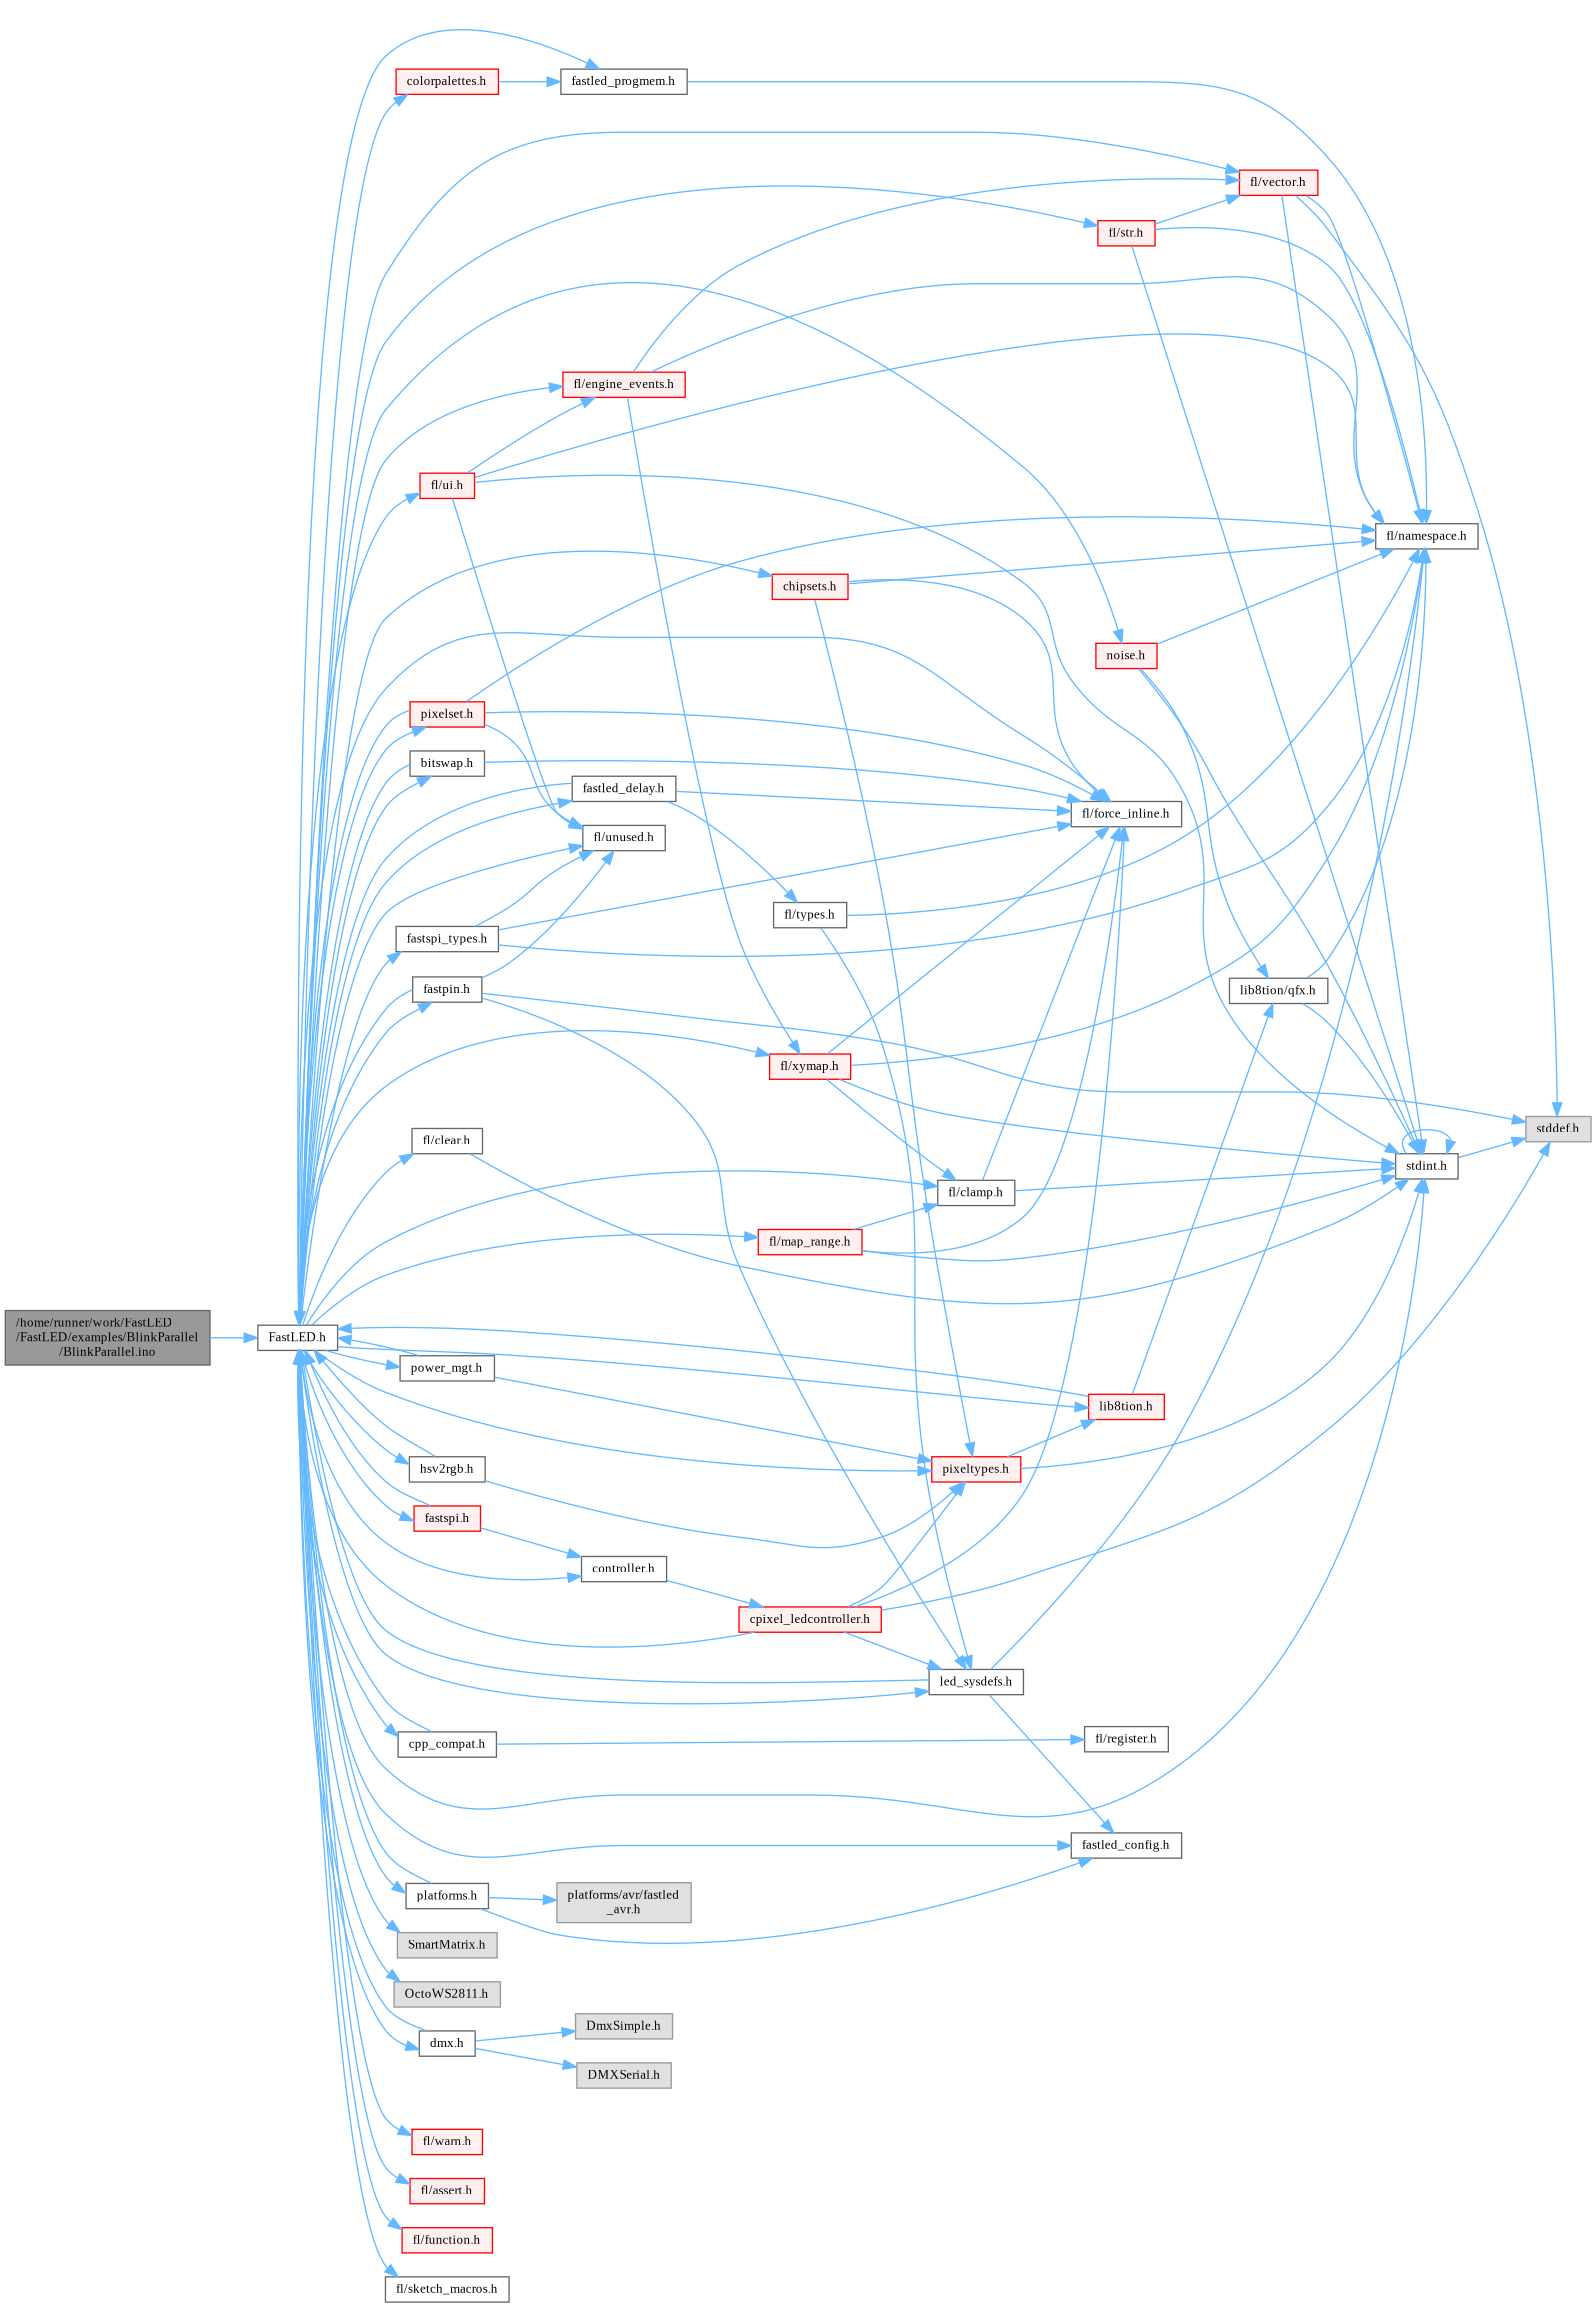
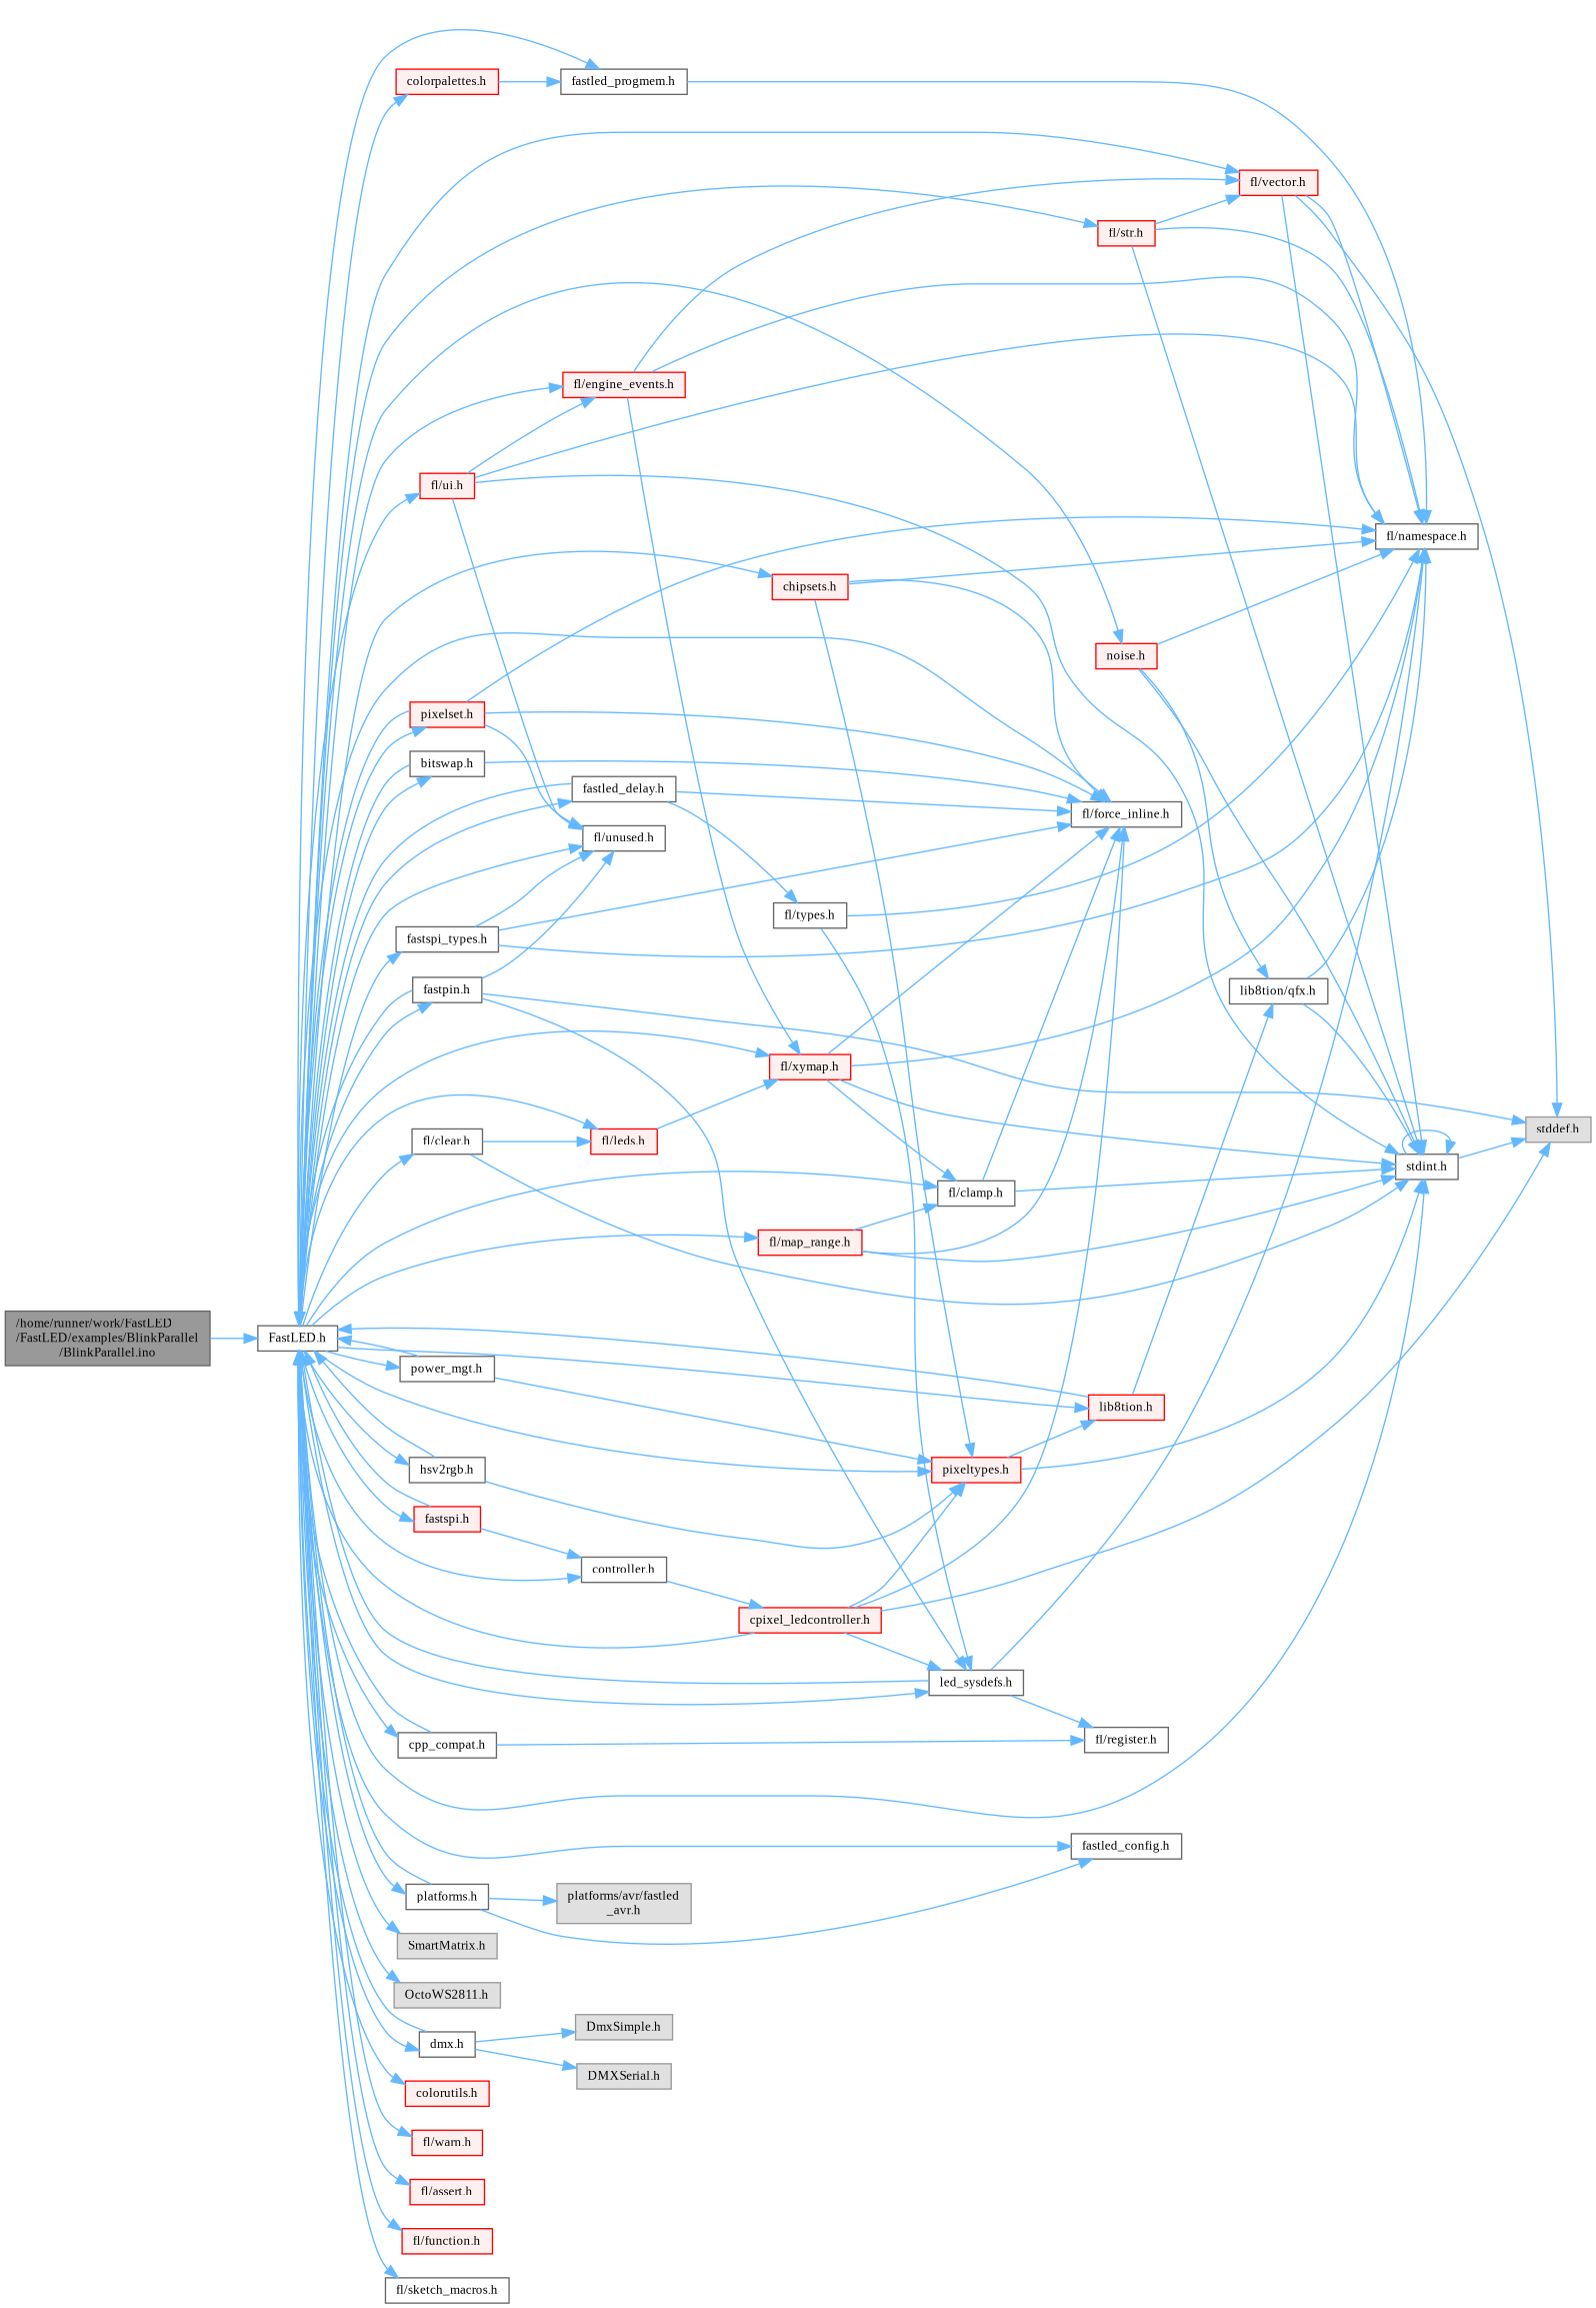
  digraph {
    fontname="Liberation Serif"
    rankdir=LR
    node [color=grey40 fillcolor=white fontname="Liberation Serif" fontsize=10 shape=box style=filled]
    edge [color=steelblue1 fontname="Liberation Serif" fontsize=10 labelfontname=Helvetica labelfontsize=10 style=solid]
    n1 [color=gray40 fillcolor=grey60 fontcolor=black height=0.2 label="/home/runner/work/FastLED\l/FastLED/examples/BlinkParallel\l/BlinkParallel.ino" width=0.4]
    n2 [height=0.2 label="FastLED.h" width=0.4]
    n3 [height=0.2 label="stdint.h" width=0.4]
    n4 [color=grey60 fillcolor="#E0E0E0" height=0.2 label="SmartMatrix.h" width=0.4]
    n5 [color=grey60 fillcolor="#E0E0E0" height=0.2 label="OctoWS2811.h" width=0.4]
    n6 [height=0.2 label="fl/force_inline.h" width=0.4]
    n7 [height=0.2 label="cpp_compat.h" width=0.4]
    n8 [height=0.2 label="fastled_config.h" width=0.4]
    n9 [height=0.2 label="led_sysdefs.h" width=0.4]
    n10 [height=0.2 label="fastled_delay.h" width=0.4]
    n11 [height=0.2 label="bitswap.h" width=0.4]
    n12 [height=0.2 label="controller.h" width=0.4]
    n13 [color=red fillcolor="#FFF0F0" height=0.2 label="pixeltypes.h" width=0.4]
    n14 [color=red fillcolor="#FFF0F0" height=0.2 label="lib8tion.h" width=0.4]
    n15 [height=0.2 label="fastpin.h" width=0.4]
    n16 [height=0.2 label="fl/unused.h" width=0.4]
    n17 [height=0.2 label="fastspi_types.h" width=0.4]
    n18 [height=0.2 label="dmx.h" width=0.4]
    n19 [height=0.2 label="platforms.h" width=0.4]
    n20 [height=0.2 label="fastled_progmem.h" width=0.4]
    n21 [height=0.2 label="hsv2rgb.h" width=0.4]
+   n22 [color=red fillcolor="#FFF0F0" height=0.2 label="colorutils.h" width=0.4]
    n23 [color=red fillcolor="#FFF0F0" height=0.2 label="pixelset.h" width=0.4]
    n24 [color=red fillcolor="#FFF0F0" height=0.2 label="colorpalettes.h" width=0.4]
    n25 [color=red fillcolor="#FFF0F0" height=0.2 label="noise.h" width=0.4]
    n26 [height=0.2 label="power_mgt.h" width=0.4]
    n27 [color=red fillcolor="#FFF0F0" height=0.2 label="fastspi.h" width=0.4]
    n28 [color=red fillcolor="#FFF0F0" height=0.2 label="chipsets.h" width=0.4]
    n29 [color=red fillcolor="#FFF0F0" height=0.2 label="fl/engine_events.h" width=0.4]
    n30 [color=red fillcolor="#FFF0F0" height=0.2 label="fl/vector.h" width=0.4]
    n31 [color=red fillcolor="#FFF0F0" height=0.2 label="fl/xymap.h" width=0.4]
    n32 [height=0.2 label="fl/clamp.h" width=0.4]
+   n33 [color=red fillcolor="#FFF0F0" height=0.2 label="fl/leds.h" width=0.4]
    n34 [color=red fillcolor="#FFF0F0" height=0.2 label="fl/str.h" width=0.4]
    n35 [color=red fillcolor="#FFF0F0" height=0.2 label="fl/map_range.h" width=0.4]
    n36 [color=red fillcolor="#FFF0F0" height=0.2 label="fl/warn.h" width=0.4]
    n37 [color=red fillcolor="#FFF0F0" height=0.2 label="fl/assert.h" width=0.4]
    n38 [color=red fillcolor="#FFF0F0" height=0.2 label="fl/function.h" width=0.4]
    n39 [height=0.2 label="fl/clear.h" width=0.4]
    n40 [color=red fillcolor="#FFF0F0" height=0.2 label="fl/ui.h" width=0.4]
    n41 [height=0.2 label="fl/sketch_macros.h" width=0.4]
    n42 [color=grey60 fillcolor="#E0E0E0" height=0.2 label="stddef.h" width=0.4]
    n43 [height=0.2 label="fl/register.h" width=0.4]
    n44 [height=0.2 label="fl/namespace.h" width=0.4]
    n45 [height=0.2 label="fl/types.h" width=0.4]
    n46 [color=red fillcolor="#FFF0F0" height=0.2 label="cpixel_ledcontroller.h" width=0.4]
    n47 [height=0.2 label="lib8tion/qfx.h" width=0.4]
    n48 [color=grey60 fillcolor="#E0E0E0" height=0.2 label="DmxSimple.h" width=0.4]
    n49 [color=grey60 fillcolor="#E0E0E0" height=0.2 label="DMXSerial.h" width=0.4]
    n50 [color=grey60 fillcolor="#E0E0E0" height=0.2 label="platforms/avr/fastled\l_avr.h" width=0.4]
    n1 -> n2
    n2 -> n3
    n2 -> n4
    n2 -> n5
    n2 -> n6
    n2 -> n7
    n2 -> n8
    n2 -> n9
    n2 -> n10
    n2 -> n11
    n2 -> n12
    n2 -> n13
    n2 -> n14
    n2 -> n15
    n2 -> n16
    n2 -> n17
    n2 -> n18
    n2 -> n19
    n2 -> n20
    n2 -> n21
+   n2 -> n22
    n2 -> n23
    n2 -> n24
    n2 -> n25
    n2 -> n26
    n2 -> n27
    n2 -> n28
    n2 -> n29
    n2 -> n30
    n2 -> n31
    n2 -> n32
+   n2 -> n33
    n2 -> n34
    n2 -> n35
    n2 -> n36
    n2 -> n37
    n2 -> n38
    n2 -> n39
    n2 -> n40
    n2 -> n41
    n3 -> n3
    n3 -> n42
    n7 -> n2
    n7 -> n43
    n9 -> n2
-   n9 -> n8
+   n9 -> n43
    n9 -> n44
    n10 -> n2
    n10 -> n6
    n10 -> n45
    n11 -> n2
    n11 -> n6
    n12 -> n46
    n13 -> n3
    n13 -> n14
    n14 -> n2
    n14 -> n47
    n15 -> n2
    n15 -> n9
    n15 -> n16
    n15 -> n42
    n17 -> n6
    n17 -> n16
    n17 -> n44
    n18 -> n2
    n18 -> n48
    n18 -> n49
    n19 -> n2
    n19 -> n8
    n19 -> n50
    n20 -> n44
    n21 -> n2
    n21 -> n13
    n23 -> n2
    n23 -> n6
    n23 -> n16
    n23 -> n44
    n24 -> n20
    n25 -> n3
    n25 -> n44
    n25 -> n47
    n26 -> n2
    n26 -> n13
    n27 -> n2
    n27 -> n12
    n28 -> n6
    n28 -> n13
    n28 -> n44
    n29 -> n30
    n29 -> n31
    n29 -> n44
    n30 -> n3
    n30 -> n42
    n30 -> n44
    n31 -> n3
    n31 -> n6
    n31 -> n32
    n31 -> n44
    n32 -> n3
    n32 -> n6
+   n33 -> n31
    n34 -> n3
    n34 -> n30
    n34 -> n44
    n35 -> n3
    n35 -> n6
    n35 -> n32
    n39 -> n3
+   n39 -> n33
    n40 -> n3
    n40 -> n16
    n40 -> n29
    n40 -> n44
    n45 -> n9
    n45 -> n44
    n46 -> n2
    n46 -> n6
    n46 -> n9
    n46 -> n13
    n46 -> n42
    n47 -> n3
    n47 -> n44
  }
